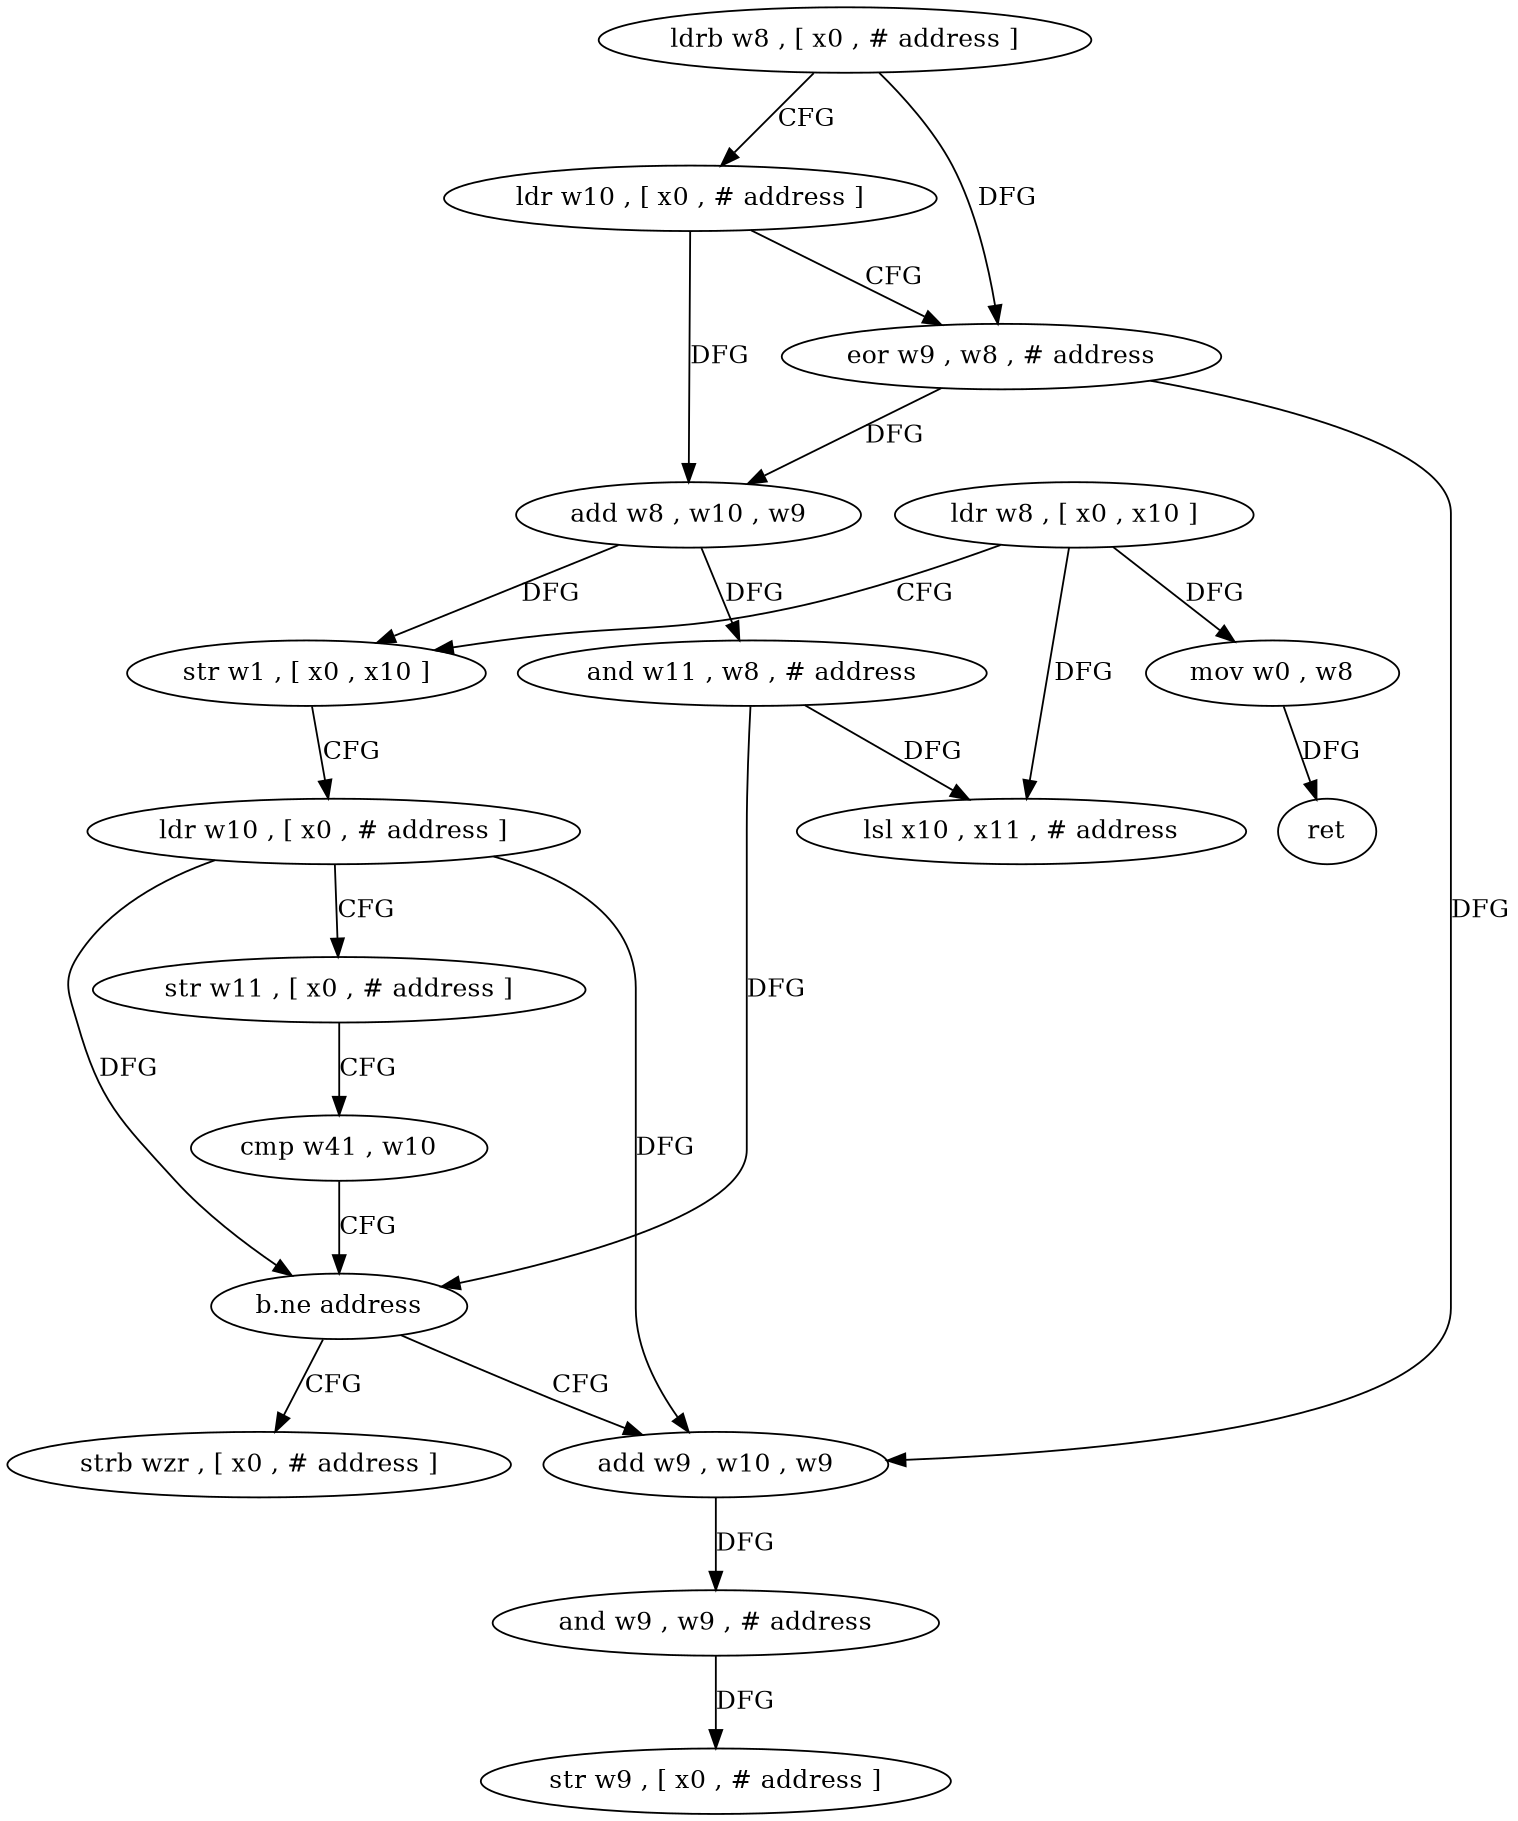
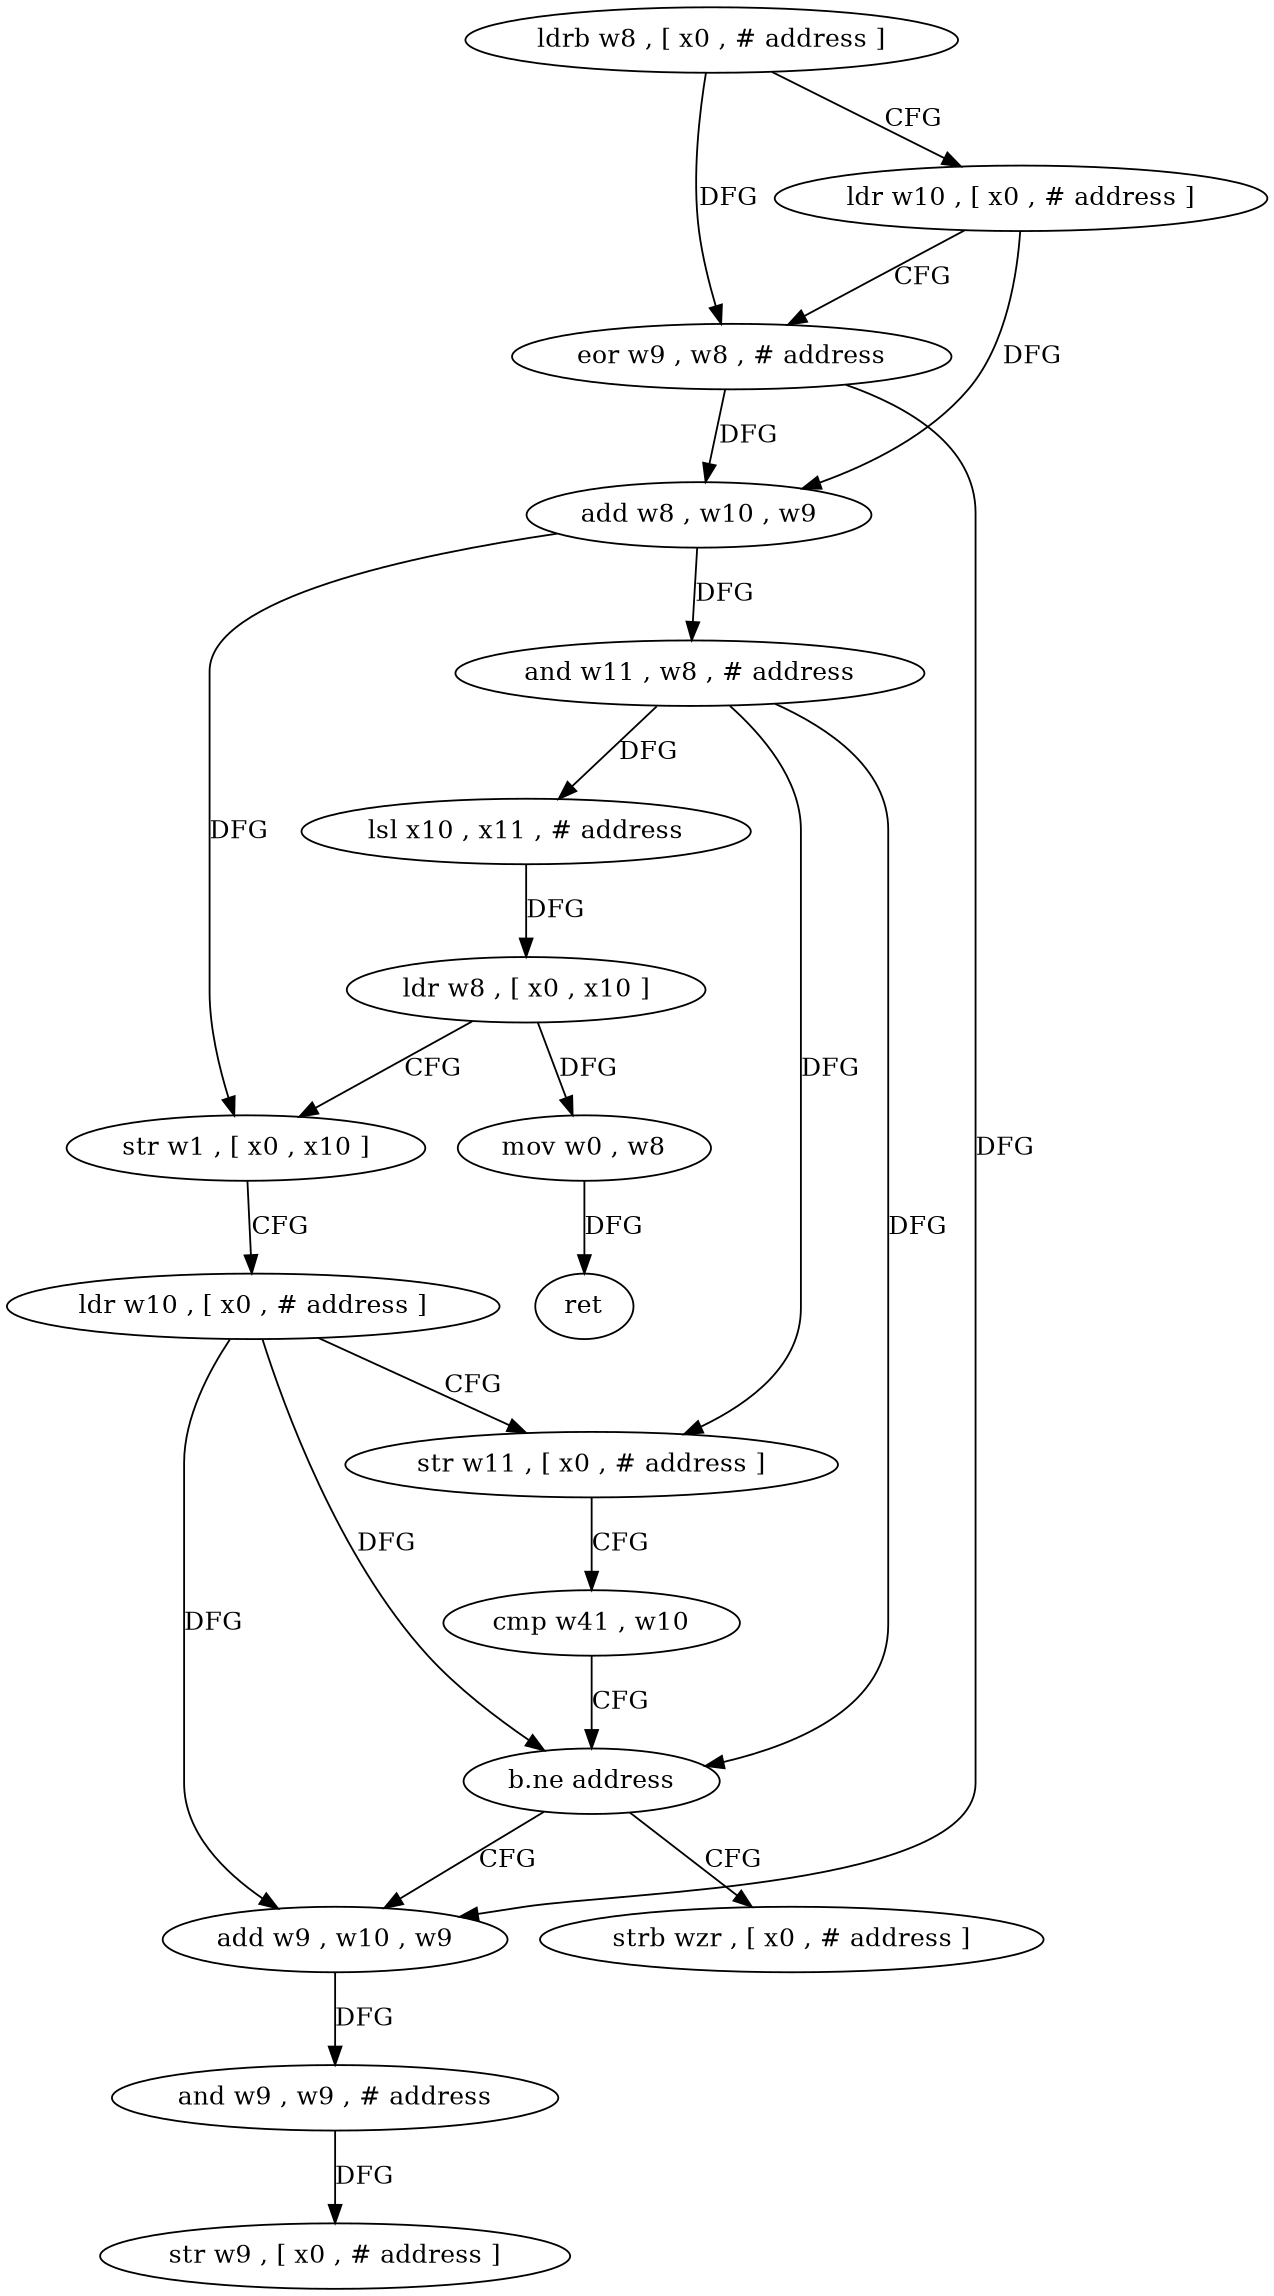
  digraph {
    n1 [label="ldrb w8 , [ x0 , # address ]"]
    n2 [label="ldr w10 , [ x0 , # address ]"]
    n3 [label="eor w9 , w8 , # address"]
    n4 [label="add w8 , w10 , w9"]
    n5 [label="add w9 , w10 , w9"]
    n6 [label="and w11 , w8 , # address"]
    n7 [label="str w1 , [ x0 , x10 ]"]
    n8 [label="and w9 , w9 , # address"]
    n9 [label="lsl x10 , x11 , # address"]
    n10 [label="str w11 , [ x0 , # address ]"]
    n11 [label="b.ne address"]
    n12 [label="ldr w8 , [ x0 , x10 ]"]
    n13 [label="cmp w41 , w10"]
    n14 [label="strb wzr , [ x0 , # address ]"]
    n15 [label="mov w0 , w8"]
    n16 [label="ldr w10 , [ x0 , # address ]"]
    n17 [label=ret]
    n18 [label="str w9 , [ x0 , # address ]"]
    n1 -> n2 [label=CFG]
    n1 -> n3 [label=DFG]
    n2 -> n3 [label=CFG]
    n2 -> n4 [label=DFG]
    n3 -> n4 [label=DFG]
    n3 -> n5 [label=DFG]
    n4 -> n6 [label=DFG]
    n4 -> n7 [label=DFG]
    n5 -> n8 [label=DFG]
    n6 -> n9 [label=DFG]
+   n6 -> n10 [label=DFG]
    n6 -> n11 [label=DFG]
    n7 -> n16 [label=CFG]
    n8 -> n18 [label=DFG]
-   n12 -> n9 [label=DFG]
+   n9 -> n12 [label=DFG]
    n10 -> n13 [label=CFG]
    n11 -> n5 [label=CFG]
    n11 -> n14 [label=CFG]
    n12 -> n7 [label=CFG]
    n12 -> n15 [label=DFG]
    n13 -> n11 [label=CFG]
    n15 -> n17 [label=DFG]
    n16 -> n5 [label=DFG]
    n16 -> n10 [label=CFG]
    n16 -> n11 [label=DFG]
  }
